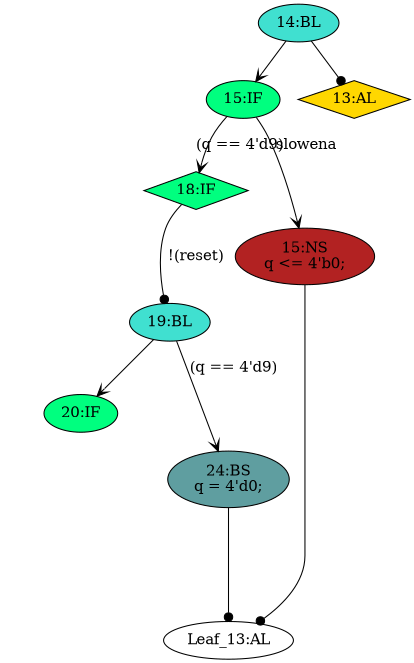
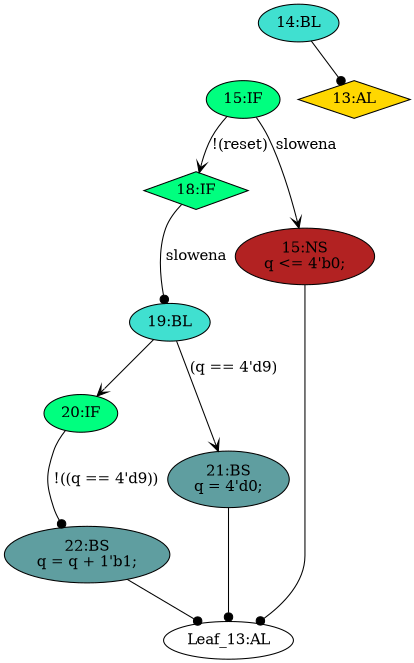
  strict digraph {
    fontname="DejaVu Serif"
    node [fillcolor=springgreen fontname="DejaVu Serif" shape=ellipse statements="[]" style=filled typ=IfStatement]
    edge [arrowhead=dot cond="[]" fontname="DejaVu Serif" lineno=None]
    n1 [ast="<pyverilog.vparser.ast.IfStatement object at 0x7fc1464dda90>" label="15:IF"]
    n2 [ast="<pyverilog.vparser.ast.IfStatement object at 0x7fc1464ddad0>" label="18:IF" shape=diamond]
    n3 [ast="<pyverilog.vparser.ast.NonblockingSubstitution object at 0x7fc1464ddb50>" fillcolor=firebrick label="15:NS\nq <= 4'b0;" statements="[<pyverilog.vparser.ast.NonblockingSubstitution object at 0x7fc1464ddb50>]" typ=NonblockingSubstitution]
    n4 [ast="<pyverilog.vparser.ast.Block object at 0x7fc1464dda10>" fillcolor=turquoise label="19:BL" typ=Block]
    n5 [def_var="['q']" label="Leaf_13:AL" fillcolor="" statements="" style="" typ=""]
    n6 [ast="<pyverilog.vparser.ast.IfStatement object at 0x7fc1464dd490>" label="20:IF"]
-   n7 [ast="<pyverilog.vparser.ast.BlockingSubstitution object at 0x7fc1464dd810>" fillcolor=cadetblue label="24:BS\nq = 4'd0;" statements="[<pyverilog.vparser.ast.BlockingSubstitution object at 0x7fc1464dd810>]" typ=BlockingSubstitution]
+   n7 [ast="<pyverilog.vparser.ast.BlockingSubstitution object at 0x7fc1464dd810>" fillcolor=cadetblue label="21:BS\nq = 4'd0;" statements="[<pyverilog.vparser.ast.BlockingSubstitution object at 0x7fc1464dd810>]" typ=BlockingSubstitution]
+   n8 [ast="<pyverilog.vparser.ast.BlockingSubstitution object at 0x7fc1464dd5d0>" fillcolor=cadetblue label="22:BS\nq = q + 1'b1;" statements="[<pyverilog.vparser.ast.BlockingSubstitution object at 0x7fc1464dd5d0>]" typ=BlockingSubstitution]
    n9 [ast="<pyverilog.vparser.ast.Block object at 0x7fc1464dda50>" fillcolor=turquoise label="14:BL" typ=Block]
    n10 [ast="<pyverilog.vparser.ast.Always object at 0x7fc1464ddd90>" clk_sens=True fillcolor=gold label="13:AL" sens="['clk']" shape=diamond typ=Always use_var="['reset', 'q', 'slowena']"]
-   n1 -> n2 [arrowhead=vee cond="['reset']" label="(q == 4'd9)" lineno=15]
+   n1 -> n2 [arrowhead=vee cond="['reset']" label="!(reset)" lineno=15]
    n1 -> n3 [arrowhead=vee cond="['reset']" label=slowena lineno=15]
-   n2 -> n4 [cond="['slowena']" label="!(reset)" lineno=18]
+   n2 -> n4 [cond="['slowena']" label=slowena lineno=18]
    n3 -> n5
    n4 -> n6 [arrowhead=vee]
    n4 -> n7 [arrowhead=vee cond="['q']" label="(q == 4'd9)" lineno=20]
+   n6 -> n8 [cond="['q']" label="!((q == 4'd9))" lineno=20]
    n7 -> n5
-   n9 -> n1 [arrowhead=vee]
+   n8 -> n5
    n9 -> n10
  }
